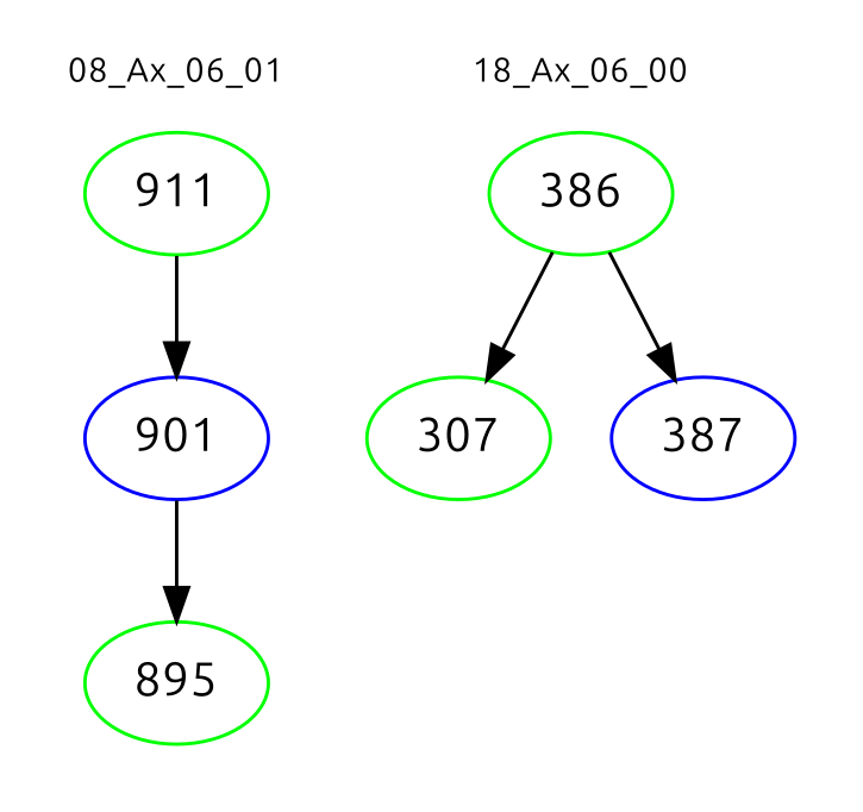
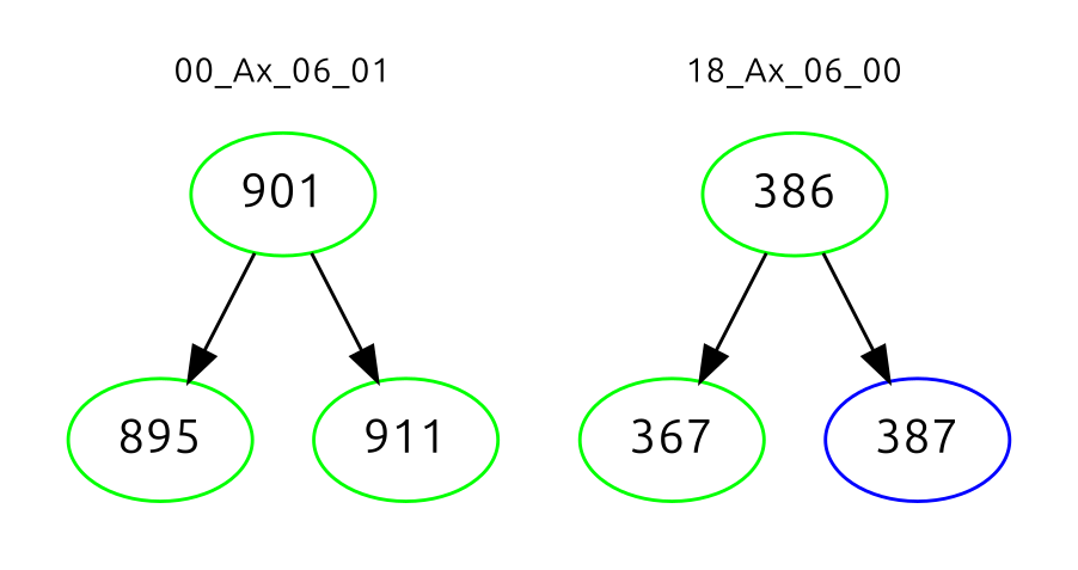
  digraph {
    fontname=Ubuntu
    node [color=green fontname=Ubuntu]
    edge [color=black fontname=Ubuntu]
-   n1 [color=blue label=901]
+   n1 [label=901]
    n2 [label=895]
    n3 [label=911]
    n4 [label=386]
-   n5 [label=307]
+   n5 [label=367]
    n6 [color=blue label=387]
    subgraph cluster_1 {
      color=white
      fontsize=10
-     label="08_Ax_06_01"
+     label="00_Ax_06_01"
      n1
      n2
      n3
    }
    subgraph cluster_2 {
      color=white
      fontsize=10
      label="18_Ax_06_00"
      n4
      n5
      n6
    }
    n1 -> n2
-   n3 -> n1
+   n1 -> n3
    n4 -> n5
    n4 -> n6
  }
